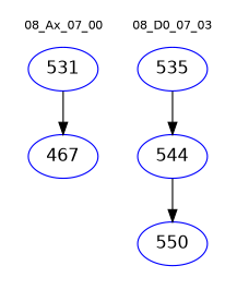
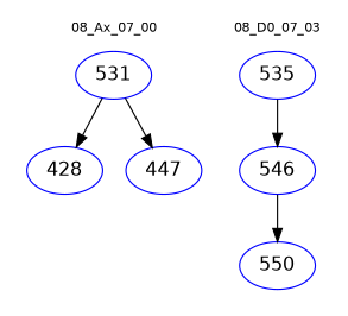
  digraph {
    fontname="DejaVu Sans"
    node [color=blue fontname="DejaVu Sans"]
    edge [color=black fontname="DejaVu Sans"]
    n1 [label=531]
-   n3 [label=467]
-   n4 [label=544]
+   n2 [label=428]
+   n3 [label=447]
+   n4 [label=546]
    n5 [label=535]
    n6 [label=550]
    subgraph cluster_1 {
      color=white
      fontsize=10
      label="08_Ax_07_00"
      n1
+     n2
      n3
    }
    subgraph cluster_2 {
      color=white
      fontsize=10
      label="08_D0_07_03"
      n4
      n5
      n6
    }
+   n1 -> n2
    n1 -> n3
    n4 -> n6
    n5 -> n4
  }
